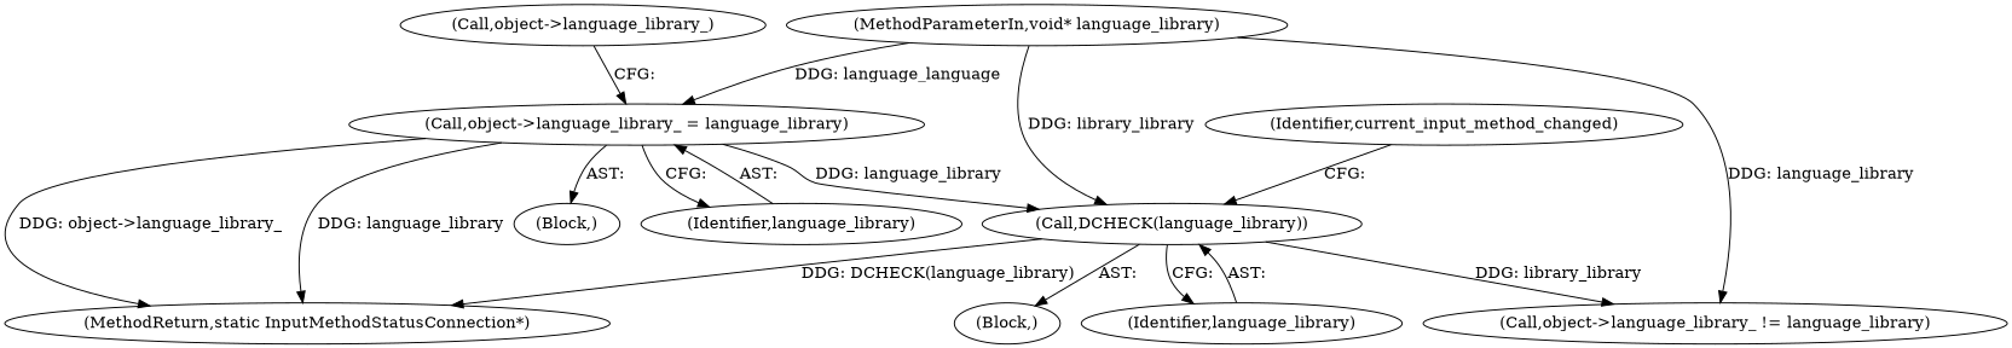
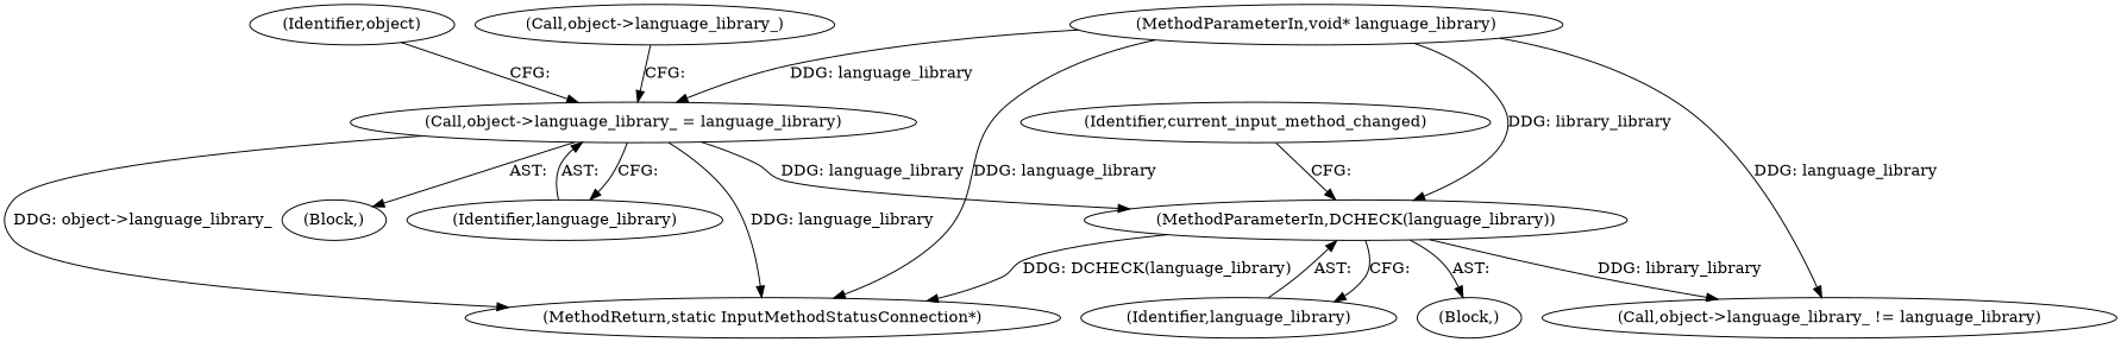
  digraph {
    n1 [label="(Call,object->language_library_ = language_library)"]
    n2 [label="(MethodReturn,static InputMethodStatusConnection*)"]
    n3 [label="(Block,)"]
    n4 [label="(Identifier,language_library)"]
-   n5 [label="(Call,DCHECK(language_library))"]
+   n5 [label="(MethodParameterIn,DCHECK(language_library))"]
    n6 [label="(Call,object->language_library_ != language_library)"]
    n7 [label="(Block,)"]
    n8 [label="(Identifier,language_library)"]
    n9 [label="(MethodParameterIn,void* language_library)"]
+   n10 [label="(Identifier,object)"]
    n11 [label="(Identifier,current_input_method_changed)"]
    n12 [label="(Call,object->language_library_)"]
    n1 -> n2 [label="DDG: object->language_library_"]
    n1 -> n2 [label="DDG: language_library"]
    n1 -> n3 [label="AST: "]
    n1 -> n4 [label="CFG: "]
    n1 -> n5 [label="DDG: language_library"]
    n4 -> n1 [label="AST: "]
    n5 -> n2 [label="DDG: DCHECK(language_library)"]
    n5 -> n6 [label="DDG: library_library"]
    n5 -> n7 [label="AST: "]
    n5 -> n8 [label="CFG: "]
    n8 -> n5 [label="AST: "]
-   n9 -> n1 [label="DDG: language_language"]
+   n9 -> n1 [label="DDG: language_library"]
+   n9 -> n2 [label="DDG: language_library"]
    n9 -> n5 [label="DDG: library_library"]
    n9 -> n6 [label="DDG: language_library"]
+   n10 -> n1 [label="CFG: "]
    n11 -> n5 [label="CFG: "]
    n12 -> n1 [label="CFG: "]
  }
